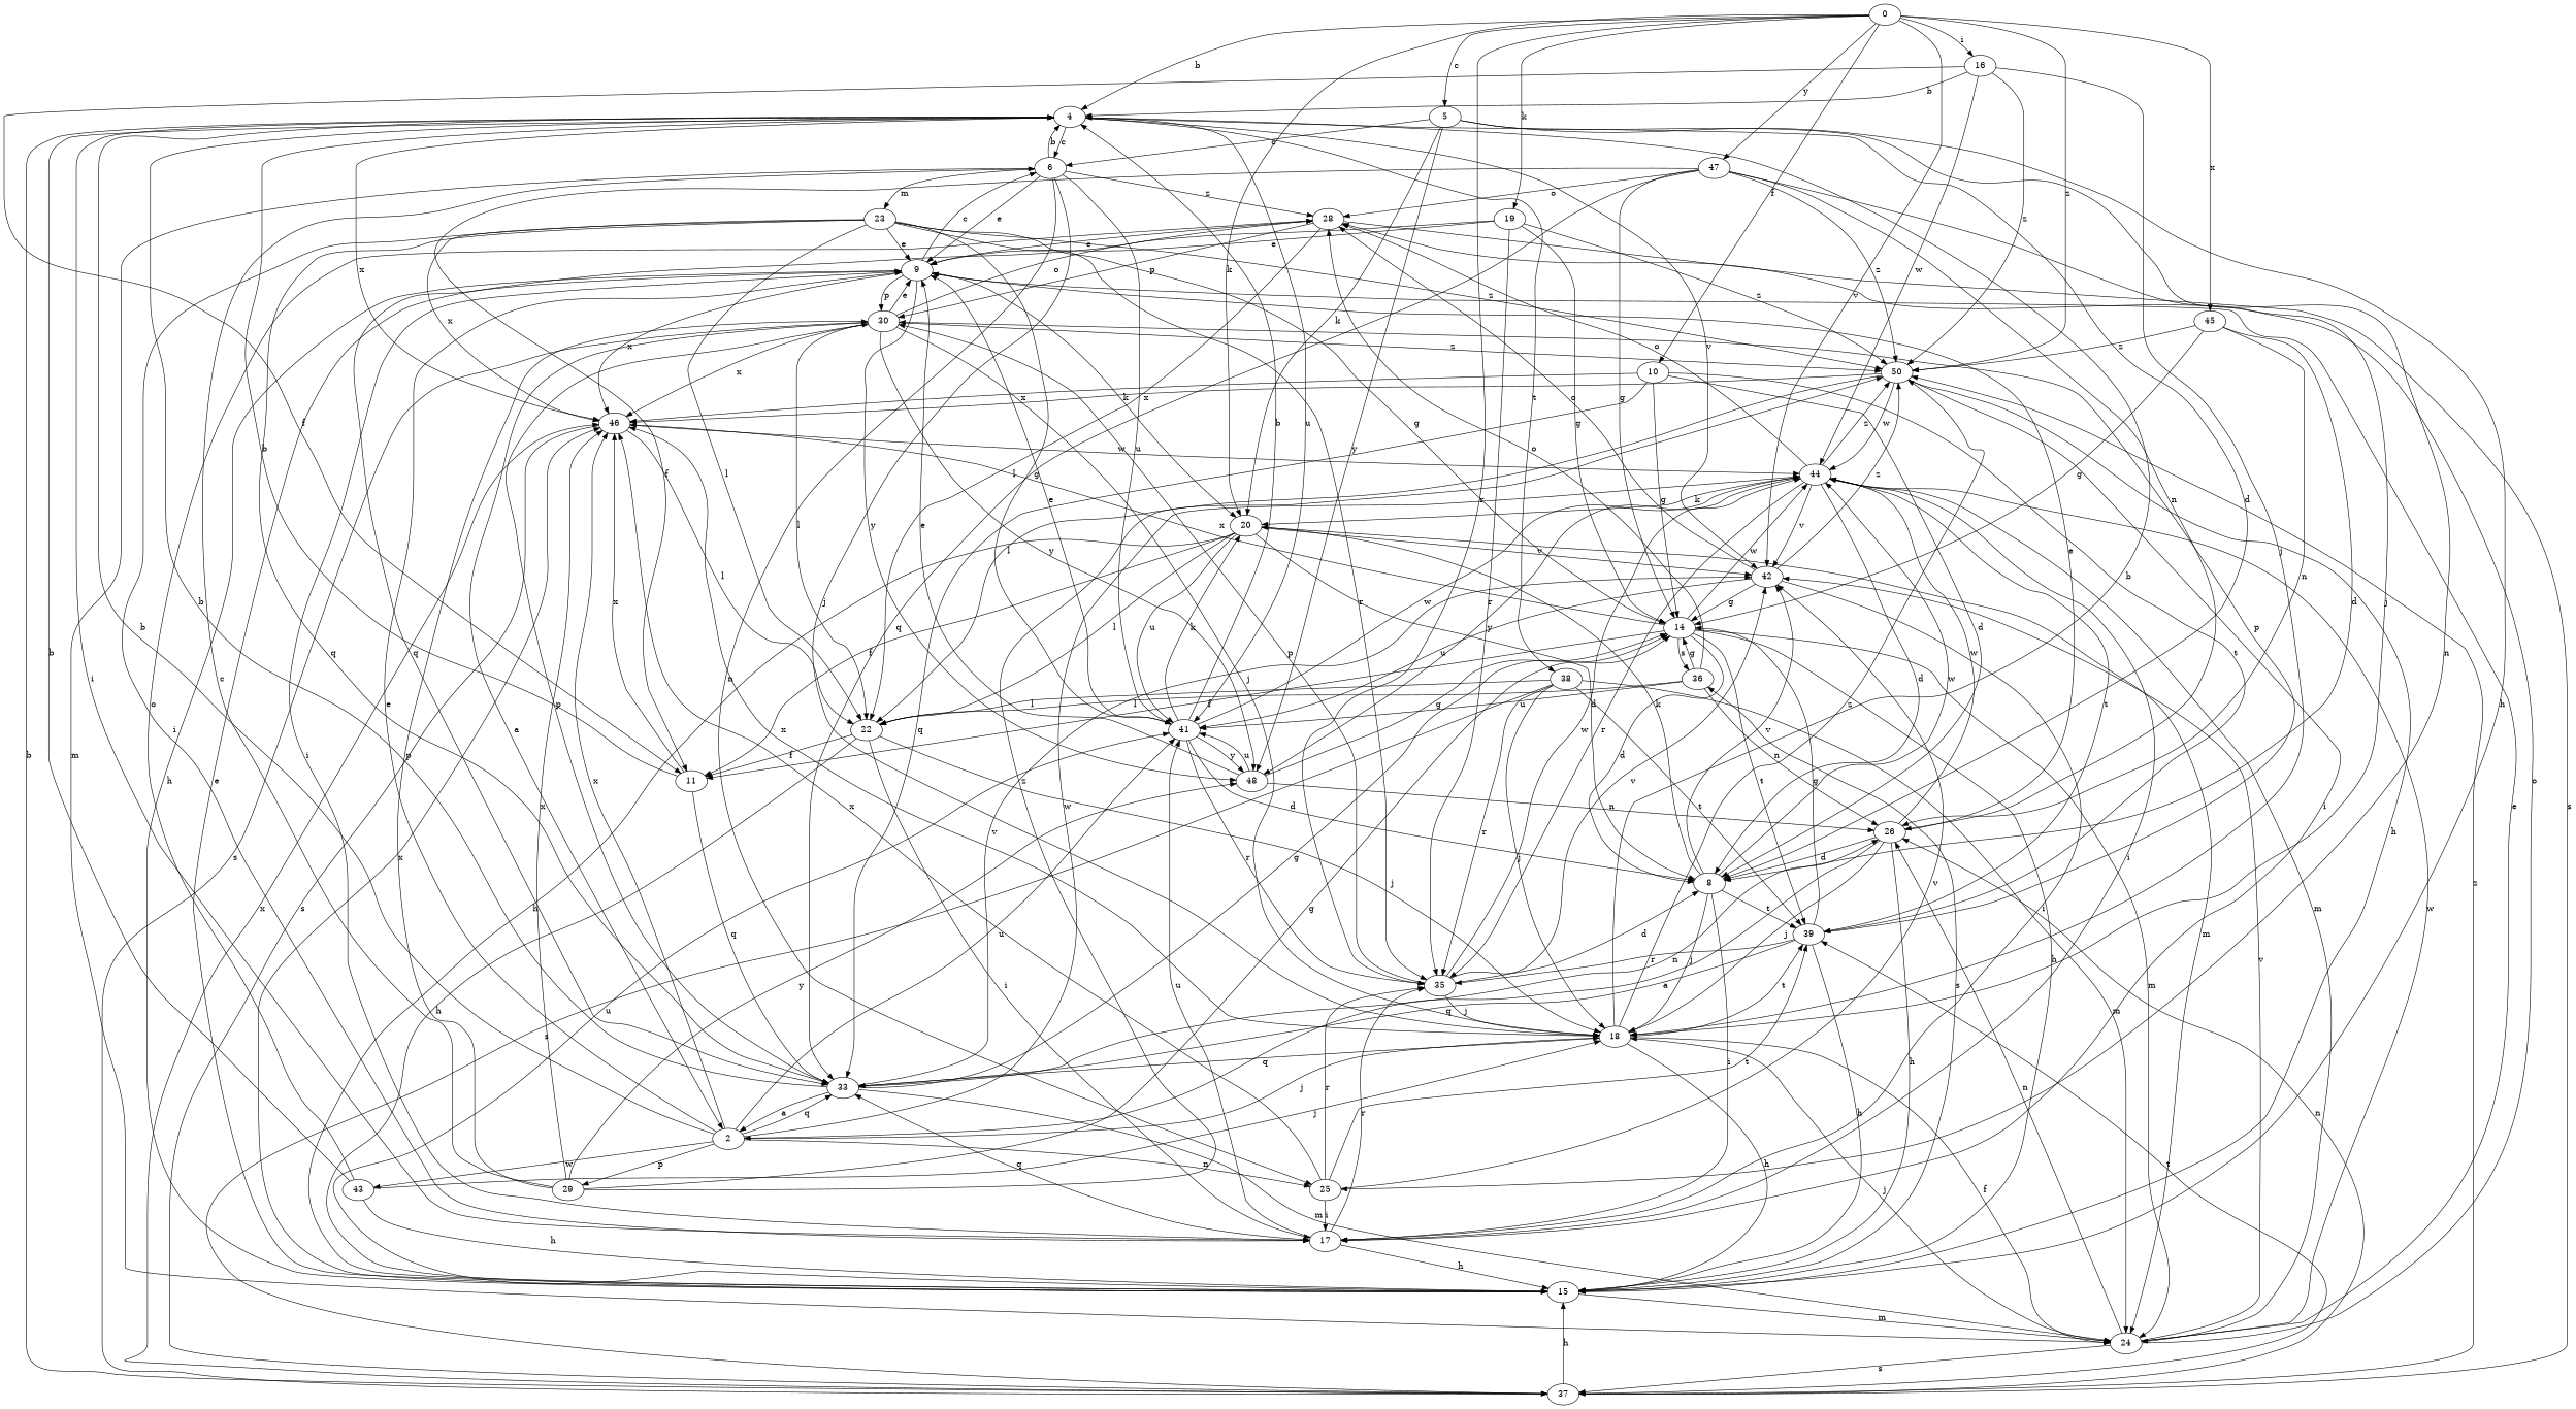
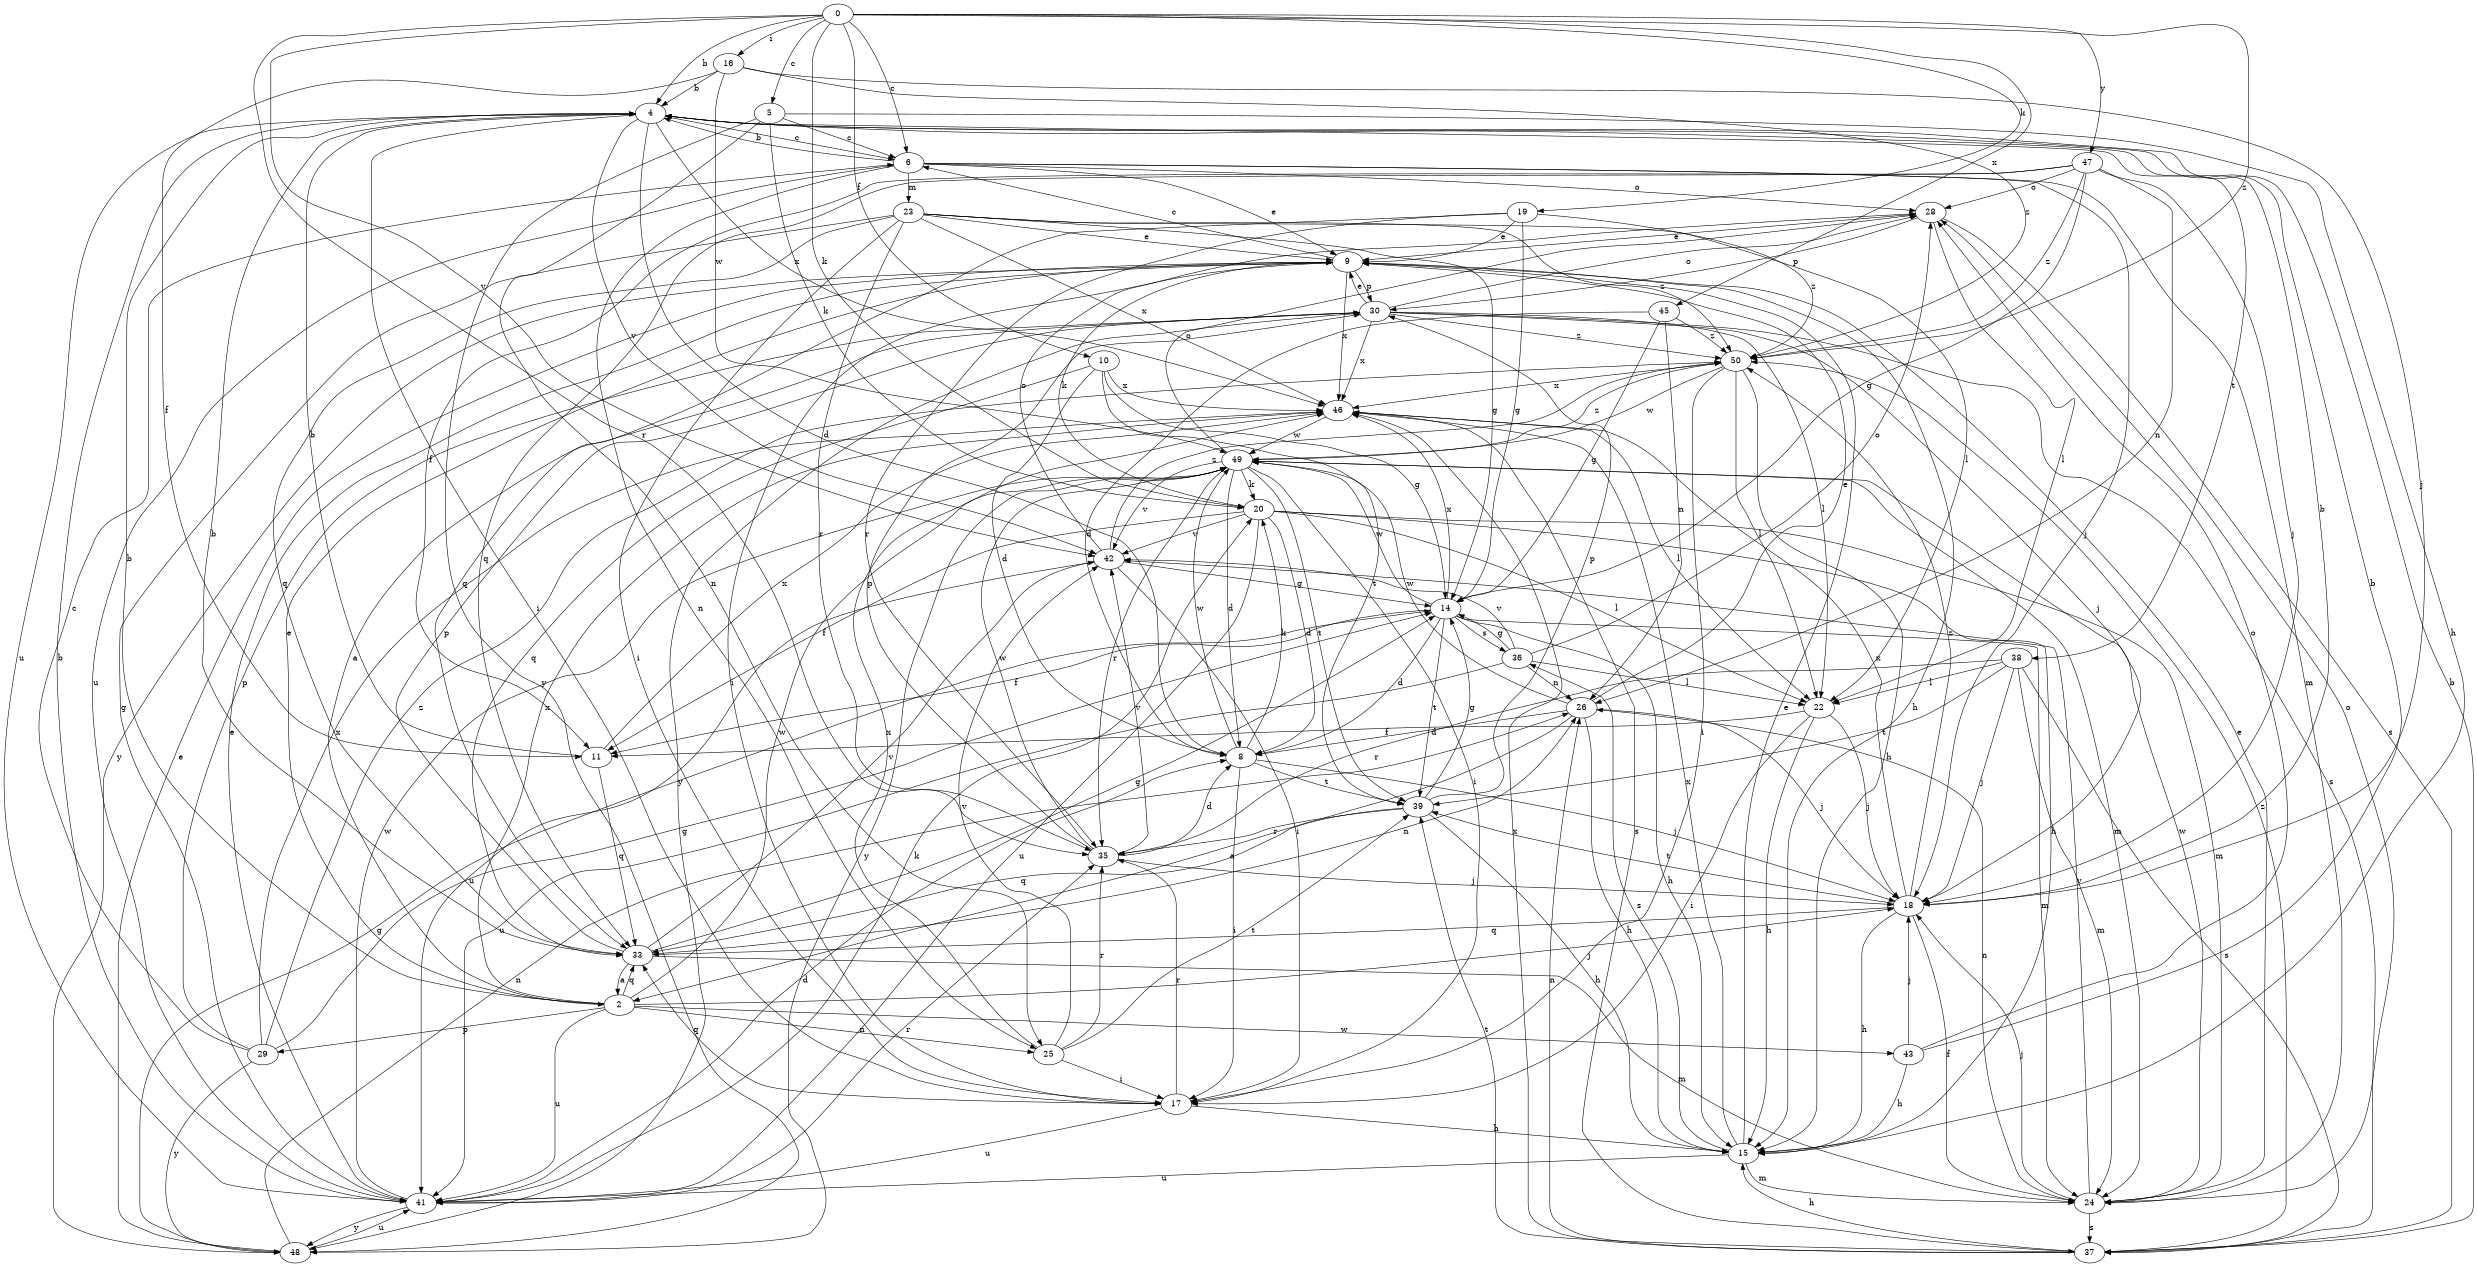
  strict digraph {
    0
    4
    5
    6
    10
    16
    19
    20
    35
    42
    45
    47
    50
    41
    46
    8
    17
    38
    25
    15
    48
    9
    18
    23
    24
    28
    33
    39
    14
-   44
+   44 [label=49]
    11
    22
    30
    26
    2
    29
    43
    37
    36
    0 -> 4 [label=b]
    0 -> 5 [label=c]
+   0 -> 6 [label=c]
    0 -> 10 [label=f]
    0 -> 16 [label=i]
    0 -> 19 [label=k]
    0 -> 20 [label=k]
    0 -> 35 [label=r]
    0 -> 42 [label=v]
    0 -> 45 [label=x]
    0 -> 47 [label=y]
    0 -> 50 [label=z]
    4 -> 6 [label=c]
    4 -> 42 [label=v]
    4 -> 41 [label=u]
    4 -> 46 [label=x]
    4 -> 8 [label=d]
    4 -> 17 [label=i]
    4 -> 38 [label=t]
    5 -> 6 [label=c]
    5 -> 20 [label=k]
    5 -> 25 [label=n]
    5 -> 15 [label=h]
    5 -> 48 [label=y]
    6 -> 4 [label=b]
    6 -> 41 [label=u]
    6 -> 25 [label=n]
    6 -> 9 [label=e]
    6 -> 18 [label=j]
    6 -> 23 [label=m]
    6 -> 24 [label=m]
-   6 -> 28 [label=z]
+   6 -> 28 [label=o]
    10 -> 46 [label=x]
    10 -> 8 [label=d]
    10 -> 33 [label=q]
    10 -> 39 [label=t]
    10 -> 14 [label=g]
    16 -> 4 [label=b]
    16 -> 50 [label=z]
    16 -> 18 [label=j]
    16 -> 44 [label=w]
    16 -> 11 [label=f]
    19 -> 35 [label=r]
    19 -> 50 [label=z]
    19 -> 9 [label=e]
    19 -> 33 [label=q]
    19 -> 14 [label=g]
    20 -> 42 [label=v]
    20 -> 41 [label=u]
    20 -> 8 [label=d]
    20 -> 15 [label=h]
    20 -> 24 [label=m]
    20 -> 11 [label=f]
    20 -> 22 [label=l]
    35 -> 42 [label=v]
    35 -> 8 [label=d]
    35 -> 18 [label=j]
    35 -> 44 [label=w]
    35 -> 30 [label=p]
    42 -> 50 [label=z]
    42 -> 41 [label=u]
    42 -> 17 [label=i]
    42 -> 28 [label=o]
    42 -> 14 [label=g]
    45 -> 50 [label=z]
    45 -> 8 [label=d]
    45 -> 14 [label=g]
    45 -> 26 [label=n]
    47 -> 50 [label=z]
    47 -> 18 [label=j]
    47 -> 28 [label=o]
    47 -> 33 [label=q]
    47 -> 14 [label=g]
    47 -> 11 [label=f]
    47 -> 26 [label=n]
    50 -> 46 [label=x]
    50 -> 17 [label=i]
    50 -> 15 [label=h]
    50 -> 44 [label=w]
    50 -> 22 [label=l]
    41 -> 4 [label=b]
    41 -> 20 [label=k]
    41 -> 35 [label=r]
    41 -> 8 [label=d]
    41 -> 48 [label=y]
    41 -> 9 [label=e]
    41 -> 44 [label=w]
    46 -> 44 [label=w]
    46 -> 22 [label=l]
    46 -> 37 [label=s]
    8 -> 20 [label=k]
    8 -> 17 [label=i]
    8 -> 18 [label=j]
    8 -> 39 [label=t]
    8 -> 44 [label=w]
    17 -> 35 [label=r]
    17 -> 41 [label=u]
    17 -> 15 [label=h]
    17 -> 33 [label=q]
    38 -> 35 [label=r]
    38 -> 18 [label=j]
    38 -> 24 [label=m]
    38 -> 39 [label=t]
    38 -> 22 [label=l]
    38 -> 37 [label=s]
    25 -> 35 [label=r]
    25 -> 42 [label=v]
    25 -> 46 [label=x]
    25 -> 17 [label=i]
    25 -> 39 [label=t]
    15 -> 41 [label=u]
    15 -> 46 [label=x]
    15 -> 9 [label=e]
    15 -> 24 [label=m]
    15 -> 36 [label=s]
    48 -> 41 [label=u]
    48 -> 9 [label=e]
    48 -> 14 [label=g]
    48 -> 26 [label=n]
    9 -> 6 [label=c]
    9 -> 20 [label=k]
    9 -> 46 [label=x]
    9 -> 17 [label=i]
    9 -> 15 [label=h]
    9 -> 48 [label=y]
    9 -> 30 [label=p]
    18 -> 4 [label=b]
    18 -> 50 [label=z]
    18 -> 46 [label=x]
    18 -> 15 [label=h]
    18 -> 24 [label=f]
    18 -> 33 [label=q]
    18 -> 39 [label=t]
    23 -> 35 [label=r]
    23 -> 50 [label=z]
    23 -> 41 [label=g]
    23 -> 46 [label=x]
    23 -> 17 [label=i]
    23 -> 9 [label=e]
    23 -> 33 [label=q]
    23 -> 14 [label=g]
    23 -> 22 [label=l]
    24 -> 42 [label=v]
    24 -> 9 [label=e]
    24 -> 18 [label=j]
    24 -> 28 [label=o]
    24 -> 44 [label=w]
    24 -> 26 [label=n]
    24 -> 37 [label=s]
    28 -> 9 [label=e]
    28 -> 22 [label=l]
    28 -> 30 [label=p]
    28 -> 37 [label=s]
    33 -> 4 [label=b]
    33 -> 42 [label=v]
    33 -> 24 [label=m]
    33 -> 14 [label=g]
    33 -> 30 [label=p]
    33 -> 26 [label=n]
    33 -> 2 [label=a]
    39 -> 35 [label=r]
    39 -> 15 [label=h]
    39 -> 33 [label=q]
    39 -> 14 [label=g]
    39 -> 30 [label=p]
    14 -> 46 [label=x]
    14 -> 8 [label=d]
    14 -> 15 [label=h]
    14 -> 24 [label=m]
    14 -> 39 [label=t]
    14 -> 44 [label=w]
    14 -> 11 [label=f]
    14 -> 36 [label=s]
    44 -> 20 [label=k]
    44 -> 35 [label=r]
    44 -> 42 [label=v]
    44 -> 50 [label=z]
    44 -> 8 [label=d]
    44 -> 17 [label=i]
    44 -> 48 [label=y]
    44 -> 24 [label=m]
    44 -> 28 [label=o]
    44 -> 39 [label=t]
    11 -> 4 [label=b]
    11 -> 46 [label=x]
    11 -> 33 [label=q]
    22 -> 17 [label=i]
    22 -> 15 [label=h]
    22 -> 18 [label=j]
    22 -> 11 [label=f]
    30 -> 50 [label=z]
    30 -> 46 [label=x]
    30 -> 48 [label=y]
    30 -> 9 [label=e]
    30 -> 18 [label=j]
    30 -> 28 [label=o]
    30 -> 22 [label=l]
    30 -> 2 [label=a]
    30 -> 37 [label=s]
    26 -> 8 [label=d]
    26 -> 15 [label=h]
    26 -> 9 [label=e]
    26 -> 18 [label=j]
    26 -> 44 [label=w]
    26 -> 2 [label=a]
    2 -> 4 [label=b]
    2 -> 41 [label=u]
    2 -> 46 [label=x]
    2 -> 25 [label=n]
    2 -> 9 [label=e]
    2 -> 18 [label=j]
    2 -> 33 [label=q]
    2 -> 44 [label=w]
    2 -> 29 [label=p]
    2 -> 43 [label=w]
    29 -> 6 [label=c]
    29 -> 50 [label=z]
    29 -> 46 [label=x]
    29 -> 48 [label=y]
    29 -> 14 [label=g]
    29 -> 30 [label=p]
    43 -> 4 [label=b]
    43 -> 15 [label=h]
    43 -> 18 [label=j]
    43 -> 28 [label=o]
    37 -> 4 [label=b]
    37 -> 50 [label=z]
    37 -> 46 [label=x]
    37 -> 15 [label=h]
    37 -> 39 [label=t]
    37 -> 26 [label=n]
-   8 -> 42 [label=v]
+   36 -> 42 [label=v]
    36 -> 41 [label=u]
    36 -> 28 [label=o]
    36 -> 14 [label=g]
    36 -> 22 [label=l]
    36 -> 26 [label=n]
  }
